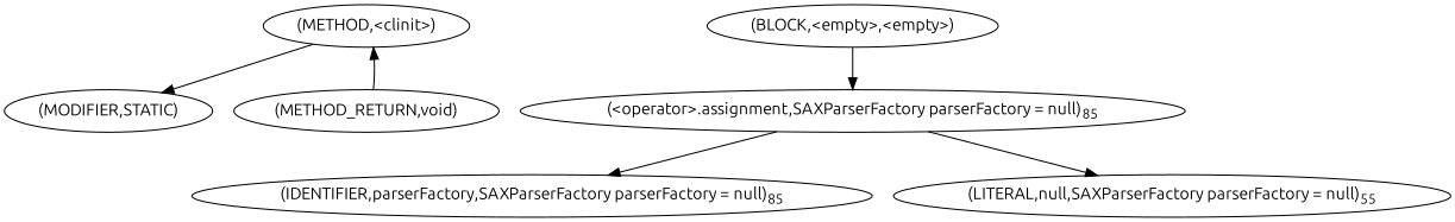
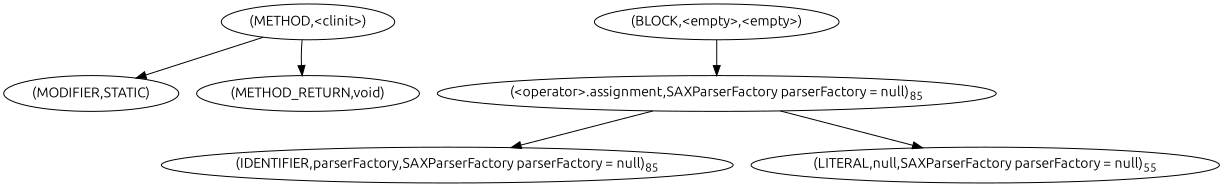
  digraph {
    fontname=Ubuntu
    node [fontname=Ubuntu]
    edge [fontname=Ubuntu]
    n1 [label=<(METHOD,&lt;clinit&gt;)>]
    n2 [label=<(MODIFIER,STATIC)>]
    n3 [label=<(METHOD_RETURN,void)>]
    n4 [label=<(BLOCK,&lt;empty&gt;,&lt;empty&gt;)>]
    n5 [label=<(&lt;operator&gt;.assignment,SAXParserFactory parserFactory = null)<SUB>85</SUB>>]
    n6 [label=<(IDENTIFIER,parserFactory,SAXParserFactory parserFactory = null)<SUB>85</SUB>>]
    n7 [label=<(LITERAL,null,SAXParserFactory parserFactory = null)<SUB>55</SUB>>]
    n1 -> n2
-   n3 -> n1
+   n1 -> n3
    n4 -> n5
    n5 -> n6
    n5 -> n7
  }
